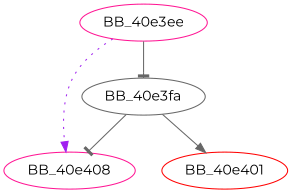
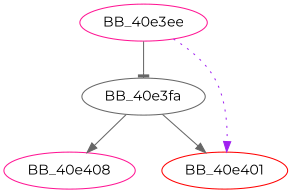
  digraph {
    fontname=Montserrat
    node [color=deeppink fontname=Montserrat]
    edge [arrowhead=tee color=gray40 fontname=Montserrat style=solid]
    BB_40e3fa [color=gray40]
    BB_40e3ee
    BB_40e408
    BB_40e401 [color=red]
-   BB_40e3fa -> BB_40e408
+   BB_40e3fa -> BB_40e408 [arrowhead=normal]
    BB_40e3fa -> BB_40e401 [arrowhead=normal]
    BB_40e3ee -> BB_40e3fa
-   BB_40e3ee -> BB_40e408 [arrowhead=normal color=purple style=dotted]
+   BB_40e3ee -> BB_40e401 [arrowhead=normal color=purple style=dotted]
  }
